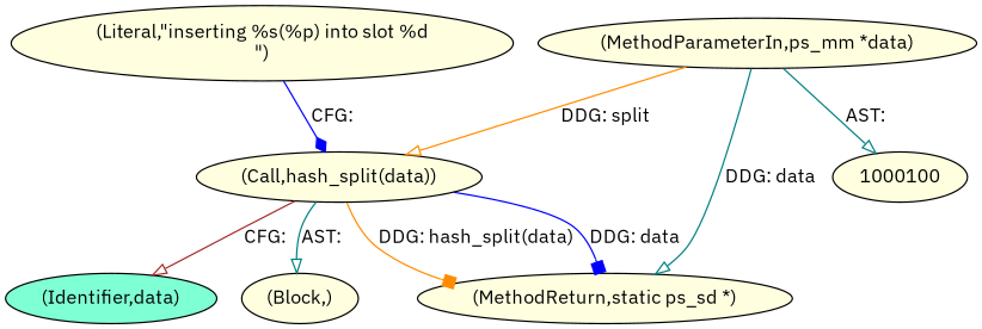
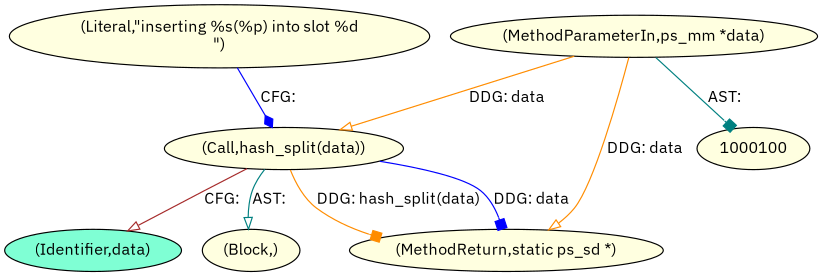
  digraph {
    fontname="IBM Plex Sans"
    node [fillcolor=lightyellow fontname="IBM Plex Sans" style=filled]
    edge [arrowhead=onormal color=teal fontname="IBM Plex Sans"]
    n1 [label="(Call,hash_split(data))"]
    n2 [fillcolor=aquamarine label="(Identifier,data)"]
    n3 [label="(Block,)"]
    n4 [label="(MethodReturn,static ps_sd *)"]
    n5 [label="(MethodParameterIn,ps_mm *data)"]
    1000100
    n7 [label="(Literal,\"inserting %s(%p) into slot %d\n\")"]
    n1 -> n2 [color=brown label="CFG: "]
    n1 -> n3 [label="AST: "]
    n1 -> n4 [arrowhead=box color=darkorange label="DDG: hash_split(data)"]
    n1 -> n4 [arrowhead=box color=blue label="DDG: data"]
-   n5 -> n1 [color=darkorange label="DDG: split"]
-   n5 -> n4 [label="DDG: data"]
-   n5 -> 1000100 [label="AST: "]
+   n5 -> n1 [color=darkorange label="DDG: data"]
+   n5 -> n4 [color=darkorange label="DDG: data"]
+   n5 -> 1000100 [arrowhead=box label="AST: "]
    n7 -> n1 [arrowhead=diamond color=blue label="CFG: "]
  }
